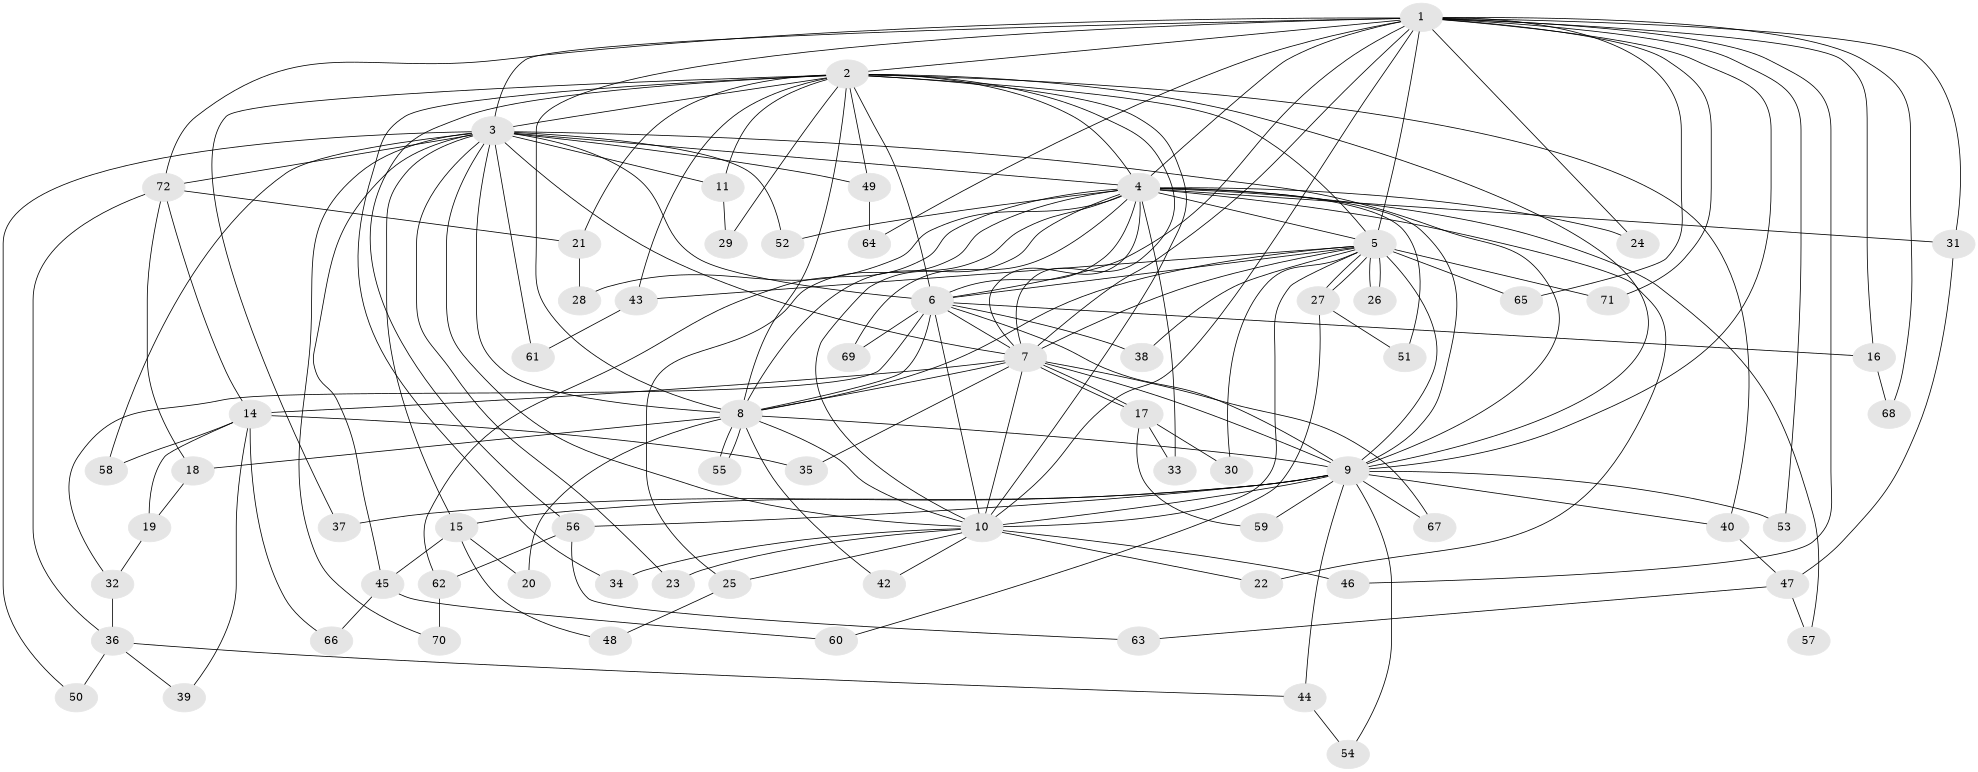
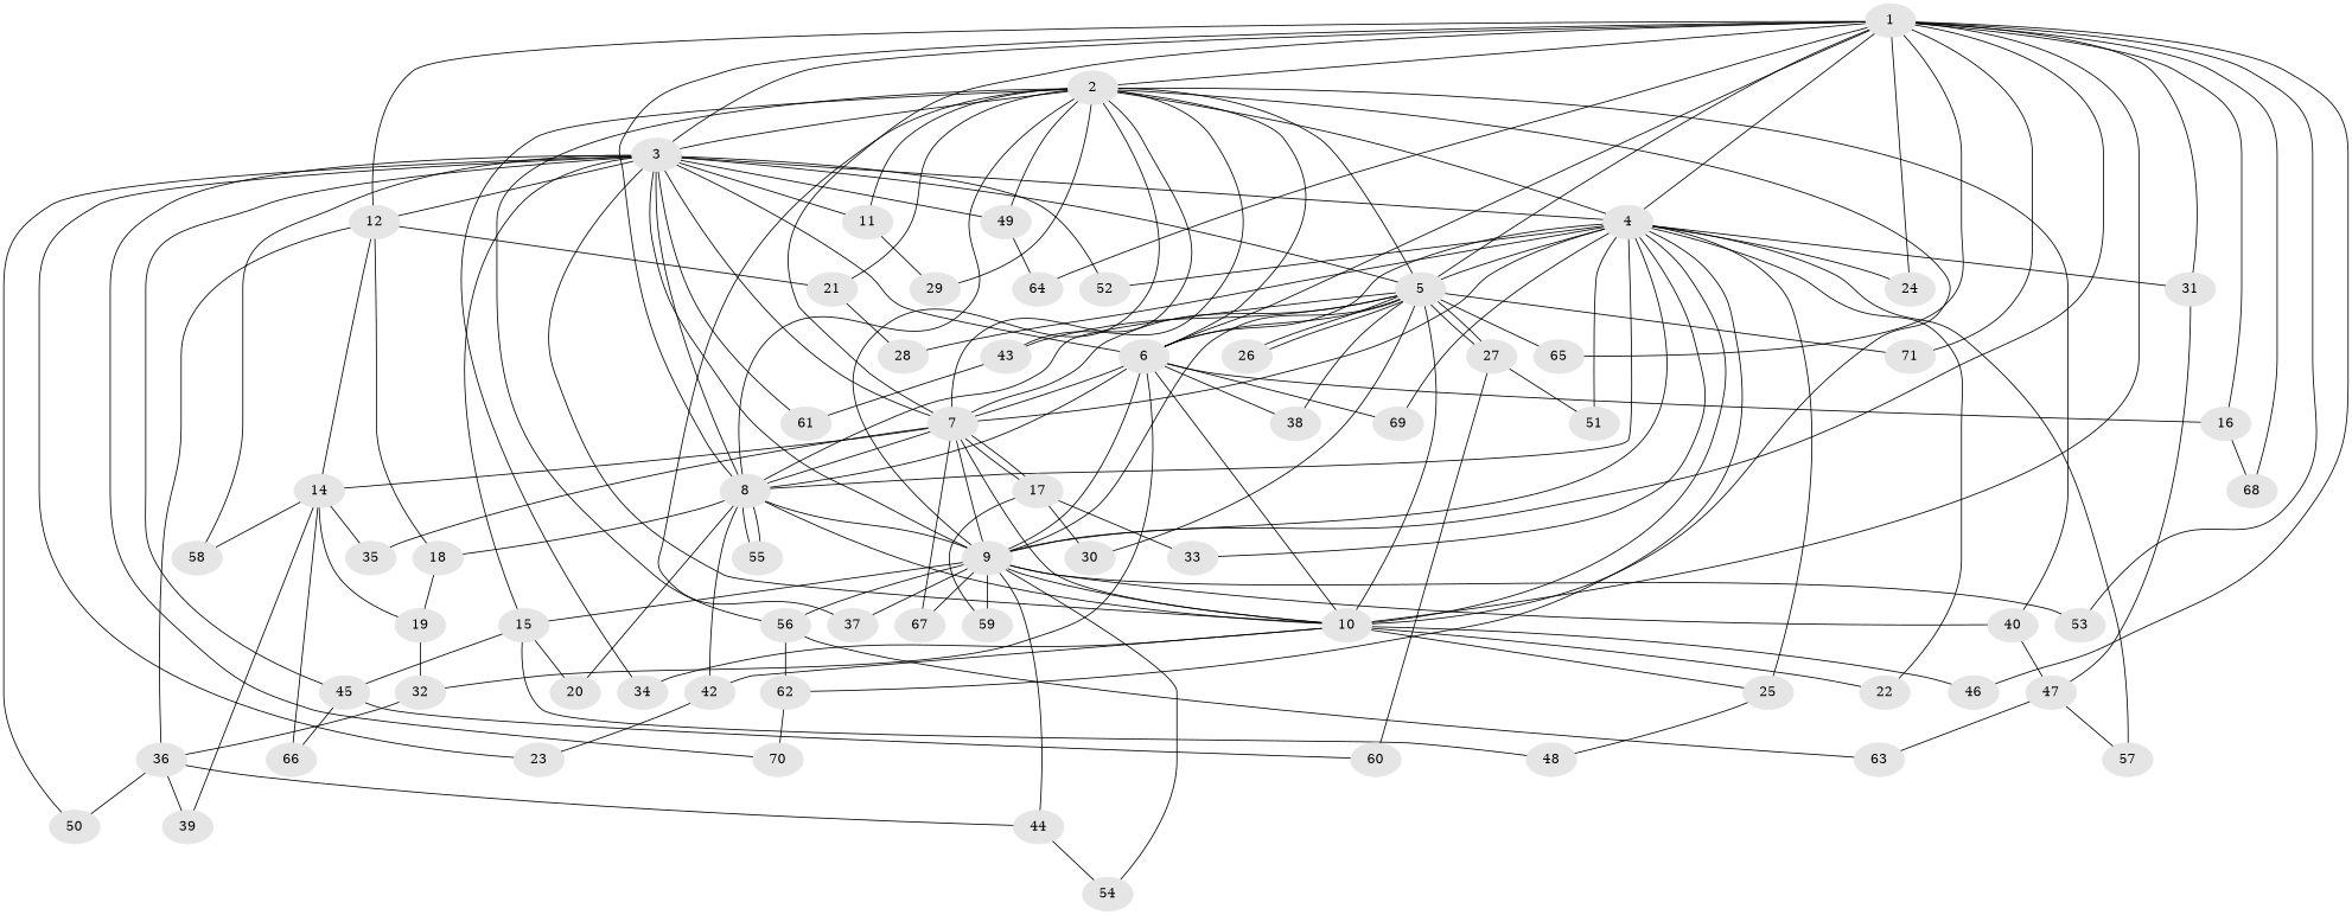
  graph {
    node [color=gray90 style=filled]
    1
    2
    3
    4
    5
    6
    7
    8
    9
    10
-   12 [label=72]
+   12
    16
    24
    31
    46
    53
    64
    65
    68
    71
    11
    21
    29
    34
    37
    40
    43
    49
    56
    15
    23
    45
    50
    52
    58
    61
    70
    22
    25
    28
    33
    51
    57
    62
    69
    26
    27
    30
    38
    32
    14
    17
    35
    67
    18
    20
    42
    55
    44
    54
    59
    36
    47
    63
    48
    66
    60
    19
    39
    1 -- 2
    1 -- 3
    1 -- 4
    1 -- 5
    1 -- 6
    1 -- 7
    1 -- 8
    1 -- 9
    1 -- 10
    1 -- 12
    1 -- 16
    1 -- 24
    1 -- 31
    1 -- 46
    1 -- 53
    1 -- 64
    1 -- 65
    1 -- 68
    1 -- 71
    2 -- 3
    2 -- 4
    2 -- 5
    2 -- 6
    2 -- 7
    2 -- 8
    2 -- 9
    2 -- 10
    2 -- 11
    2 -- 21
    2 -- 29
    2 -- 34
    2 -- 37
    2 -- 40
    2 -- 43
    2 -- 49
    2 -- 56
    3 -- 4
+   3 -- 5
    3 -- 6
    3 -- 7
    3 -- 8
    3 -- 9
    3 -- 10
    3 -- 12
    3 -- 11
    3 -- 49
    3 -- 15
    3 -- 23
    3 -- 45
    3 -- 50
    3 -- 52
    3 -- 58
    3 -- 61
    3 -- 70
    4 -- 5
    4 -- 6
    4 -- 7
    4 -- 8
    4 -- 9
    4 -- 10
    4 -- 24
    4 -- 31
    4 -- 52
    4 -- 22
    4 -- 25
    4 -- 28
    4 -- 33
    4 -- 51
    4 -- 57
    4 -- 62
    4 -- 69
    5 -- 6
    5 -- 7
    5 -- 8
    5 -- 9
    5 -- 10
    5 -- 65
    5 -- 71
    5 -- 43
    5 -- 26
    5 -- 26
    5 -- 27
    5 -- 27
    5 -- 30
    5 -- 38
    6 -- 7
    6 -- 8
    6 -- 9
    6 -- 10
    6 -- 16
    6 -- 69
    6 -- 38
    6 -- 32
    7 -- 8
    7 -- 9
    7 -- 10
    7 -- 14
    7 -- 17
    7 -- 17
    7 -- 35
    7 -- 67
    8 -- 9
    8 -- 10
    8 -- 18
    8 -- 20
    8 -- 42
    8 -- 55
    8 -- 55
    9 -- 10
    9 -- 53
    9 -- 37
    9 -- 40
    9 -- 56
    9 -- 15
    9 -- 67
    9 -- 44
    9 -- 54
    9 -- 59
    10 -- 46
    10 -- 34
-   10 -- 23
+   42 -- 23
    10 -- 22
    10 -- 25
    10 -- 42
    12 -- 21
    12 -- 14
    12 -- 18
    12 -- 36
    16 -- 68
    31 -- 47
    11 -- 29
    21 -- 28
    40 -- 47
    43 -- 61
    49 -- 64
    56 -- 62
    56 -- 63
    15 -- 45
    15 -- 20
    15 -- 48
    45 -- 66
    45 -- 60
    25 -- 48
    62 -- 70
    27 -- 51
    27 -- 60
    32 -- 36
    14 -- 58
    14 -- 35
    14 -- 66
    14 -- 19
    14 -- 39
    17 -- 33
    17 -- 30
    17 -- 59
    18 -- 19
    44 -- 54
    36 -- 50
    36 -- 44
    36 -- 39
    47 -- 57
    47 -- 63
    19 -- 32
  }
